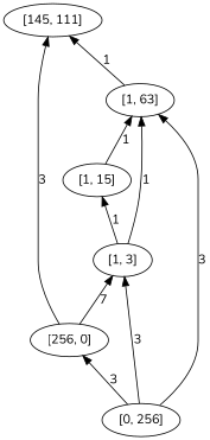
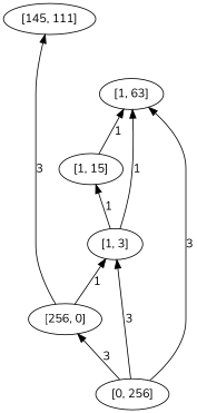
  digraph {
    fontname=Nunito
    ordering=out
    rankdir=BT
    node [fontname=Nunito shape=oval]
    edge [fontname=Nunito]
    n1 [label="[256, 0]"]
    n2 [label="[145, 111]"]
    n3 [label="[1, 3]"]
    n4 [label="[1, 15]"]
    n5 [label="[1, 63]"]
    n6 [label="[0, 256]"]
    n1 -> n2 [label=3]
-   n1 -> n3 [label=7]
+   n1 -> n3 [label=1]
    n3 -> n4 [label=1]
    n3 -> n5 [label=1]
    n4 -> n5 [label=1]
-   n5 -> n2 [label=1]
    n6 -> n1 [label=3]
    n6 -> n3 [label=3]
    n6 -> n5 [label=3]
  }
